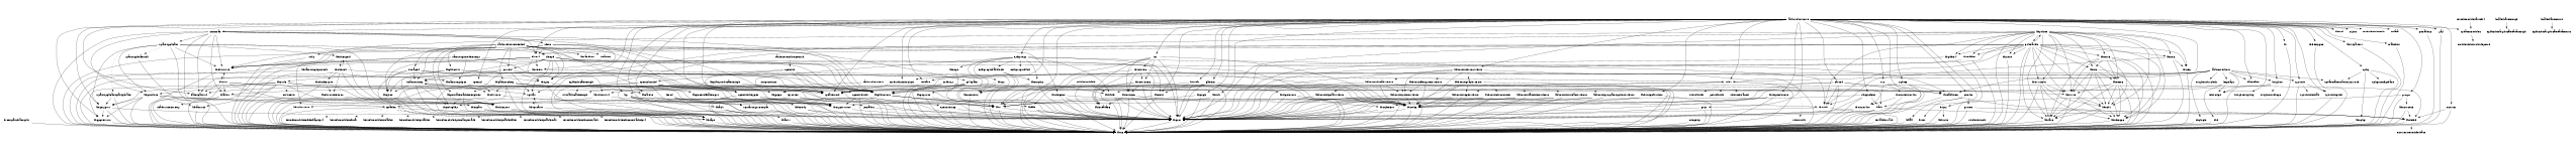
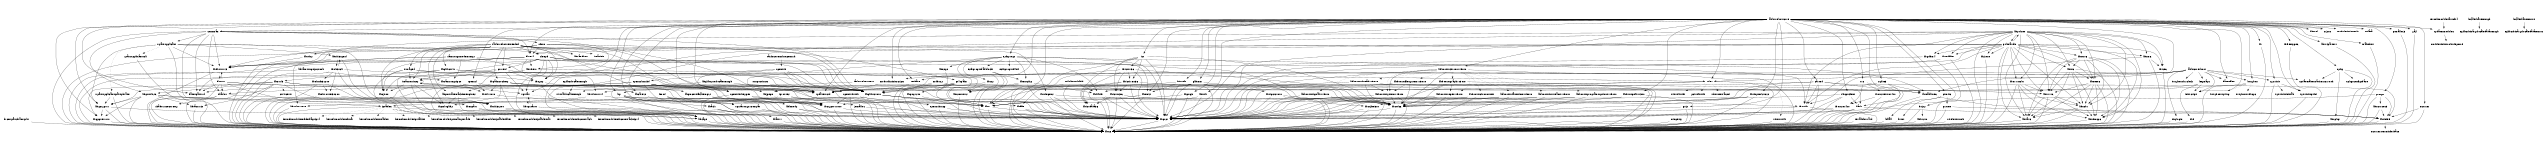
  digraph {
    node [shape=plaintext]
    bash
    libc6
    libgcc1
    libtinfo5
    ncurses_terminfo_base
    binutils
    libz1
    libxml2
    bluez4
    libdbus_1_3
    libglib_2_0_0
    libreadline6
    libudev0
    libusb_0_1_4
    libusb_1_0_0
    dbus_1
    libffi5
    udev
    update_rc_d
    base_passwd
    shadow
    libexpat1
    libx11_6
    pciutils_ids
    udev_extraconf
    udev_utils
    usbutils_ids
    brcm_patchram_plus
    busybox
    busybox_syslog
    busybox_udhcpc
    bzip2
    libbz2_0
    connman
    iptables
    libgnutls26
    ofono
    wpa_supplicant
    kernel_module_ip_tables
    kernel_module_ipt_masquerade
    kernel_module_iptable_filter
    kernel_module_iptable_nat
    kernel_module_nf_conntrack
    kernel_module_nf_conntrack_ipv4
    kernel_module_nf_defrag_ipv4
    kernel_module_nf_nat
    kernel_module_x_tables
    libcap2
    libgcrypt11
    libgpg_error0
    libtasn1_3
    shadow_securetty
    libnl_3_200
    libnl_3_genl
    wpa_supplicant_cli
    wpa_supplicant_passphrase
    libnl_3_cli
    db
    libxau6
    libxcb1
    libxdmcp6
    dhcp_client
    libcrypto1_0_0
    e2fsprogs
    e2fsprogs_badblocks
    e2fsprogs_blkid
    libblkid1
    libcom_err2
    libe2p2
    libext2fs2
    libss2
    libuuid1
    eglibc_locale_en_gb
    virtual_locale_en_gb
    fuser
    glibmm
    libsigc_2_0_0
    libstdc6
    gzip
    icu
    libicudata36
    libicui18n36
    libicutu36
    libicuuc36
    iproute2
    jemalloc
    kbd
    kernel_module_autofs4
    update_modules
    module_init_tools_depmod
    keymaps
    initscripts
    killall
    kmod
    libkmod2
    libacl1
    libattr1
    libboost_chrono1_50_0
    libboost_chrono_test
    libboost_date_time1_50_0
    libboost_filesystem1_50_0
    libboost_graph1_50_0
    libboost_iostreams1_50_0
    libboost_program_options1_50_0
    libboost_regex1_50_0
    libboost_signals1_50_0
    libboost_system1_50_0
    libboost_thread1_50_0
    libcares2
    libcjson1
    libcurl5
    curl_certs
    libfreetype6
    libgdbm4
    libglib_2_0_locale_en_gb
    libglibcurl0
    libhunspell_1_3_0
    libice6
    libjpeg8
    libjson0
    libncurses5
    libnl_nf_3_200
    libnl_route_3_200
    libnyx2
    libopkg1
    liborc_0_4_0
    liborc_test_0_4_0
    libpalmsocket2
    libpmloglib2
    libpmstatemachineengine2
    libssl1_0_0
    libpmcertificatemgr2
    libpng12_0
    libpng3
    libpulse0
    libsm6
    libsndfile1
    libx11_xcb1
    libxext6
    libxi6
    libxtst6
    pulseaudio
-   librdx2 [label=util2]
+   librdx2
    librolegen2
    libsamsung_ipc0
    libsamsung_ipc_tools
    libsqlite3_0
    libtinyxml2_6_2
    libupstart0
    upstart
    upstart_sysvcompat
    liburiparser1
    libxslt
    locale_base_en_gb
    eglibc_binary_localedata_en_gb
    locale_base_en_us
    eglibc_binary_localedata_en_us
    ltp
    luna_service2
    makedevs
    mdbus2
    mingetty
    modutils_initscripts
    ncurses
    netbase
    openssh
    openssh_keygen
    openssh_scp
    openssh_ssh
    openssh_sshd
    openssl
    opkg
    opkg_config_base
    update_alternatives_cworth
    orc
    parted
    powerd
    procps
    psmisc
    pstree
    ptmalloc3
    qt4_palm
    run_postinsts
    samsung_modem_mgr
    serial_forward
    sleepd
    sqlite3
    storaged
    sysvinit
    sysvinit_inittab
    sysvinit_pidof
    task_core_boot
    base_files
    busybox_hwclock
    tinylogin
    task_core_ssh_openssh
    task_webos_core
    libtool
    mjson
    module_init_tools
    tzdata
    yajl
    task_webos_extended
    libsandbox
    luna_init
    task_webos_test
    util_linux_blkid
    wireless_tools
    bash -> libc6
    bash -> libgcc1
    bash -> libtinfo5
    libgcc1 -> libc6
    libtinfo5 -> libc6
    libtinfo5 -> ncurses_terminfo_base [style=dotted]
    binutils -> libc6
    binutils -> libgcc1
    binutils -> libz1
    binutils -> libxml2
    libz1 -> libc6
    libz1 -> libgcc1
    libxml2 -> libc6
    libxml2 -> libz1
    bluez4 -> libc6
    bluez4 -> libdbus_1_3
    bluez4 -> libglib_2_0_0
    bluez4 -> libreadline6
    bluez4 -> libudev0
    bluez4 -> libusb_0_1_4
    bluez4 -> libusb_1_0_0
    libdbus_1_3 -> libc6
    libdbus_1_3 -> dbus_1 [style=dotted]
    libglib_2_0_0 -> libc6
    libglib_2_0_0 -> libgcc1
    libglib_2_0_0 -> libz1
    libglib_2_0_0 -> libffi5
    libreadline6 -> libc6
    libreadline6 -> libtinfo5
    libudev0 -> libc6
    libudev0 -> udev
    libusb_0_1_4 -> libc6
    libusb_0_1_4 -> libusb_1_0_0
    libusb_1_0_0 -> libc6
    dbus_1 -> libc6
    dbus_1 -> libdbus_1_3
    dbus_1 -> update_rc_d
    dbus_1 -> base_passwd
    dbus_1 -> shadow
    dbus_1 -> libexpat1
    dbus_1 -> libx11_6
    libffi5 -> libc6
    libffi5 -> libgcc1
    udev -> libc6
    udev -> libusb_0_1_4
    udev -> update_rc_d
    udev -> pciutils_ids [style=dotted]
    udev -> udev_extraconf [style=dotted]
    udev -> udev_utils [style=dotted]
    udev -> usbutils_ids [style=dotted]
    shadow -> libc6
    shadow -> libgcc1
    shadow -> shadow_securetty
    libexpat1 -> libc6
    libexpat1 -> libgcc1
    libx11_6 -> libc6
    libx11_6 -> libxau6
    libx11_6 -> libxcb1
    libx11_6 -> libxdmcp6
    udev_utils -> libc6
    brcm_patchram_plus -> libc6
    busybox -> libc6
    busybox -> update_rc_d
    busybox -> busybox_syslog [style=dotted]
    busybox -> busybox_udhcpc [style=dotted]
    bzip2 -> libc6
    bzip2 -> libbz2_0
    libbz2_0 -> libc6
    connman -> libc6
    connman -> bluez4
    connman -> libdbus_1_3
    connman -> libglib_2_0_0
    connman -> update_rc_d
    connman -> base_passwd
    connman -> shadow
    connman -> iptables
    connman -> libgnutls26
    connman -> ofono
    connman -> wpa_supplicant
    iptables -> libc6
    iptables -> libgcc1
    iptables -> kernel_module_ip_tables [style=dotted]
    iptables -> kernel_module_ipt_masquerade [style=dotted]
    iptables -> kernel_module_iptable_filter [style=dotted]
    iptables -> kernel_module_iptable_nat [style=dotted]
    iptables -> kernel_module_nf_conntrack [style=dotted]
    iptables -> kernel_module_nf_conntrack_ipv4 [style=dotted]
    iptables -> kernel_module_nf_defrag_ipv4 [style=dotted]
    iptables -> kernel_module_nf_nat [style=dotted]
    iptables -> kernel_module_x_tables [style=dotted]
    libgnutls26 -> libc6
    libgnutls26 -> libz1
    libgnutls26 -> libcap2
    libgnutls26 -> libgcrypt11
    libgnutls26 -> libgpg_error0
    libgnutls26 -> libtasn1_3
    ofono -> libc6
    ofono -> bluez4
    ofono -> libdbus_1_3
    ofono -> libglib_2_0_0
    ofono -> libudev0
    ofono -> update_rc_d
    wpa_supplicant -> libc6
    wpa_supplicant -> libdbus_1_3
    wpa_supplicant -> update_rc_d
-   wpa_supplicant -> libgnutls26
    wpa_supplicant -> libgcrypt11
    wpa_supplicant -> libnl_3_200
    wpa_supplicant -> libnl_3_genl
    wpa_supplicant -> wpa_supplicant_cli [style=dotted]
    wpa_supplicant -> wpa_supplicant_passphrase [style=dotted]
    libcap2 -> libc6
    libgcrypt11 -> libc6
    libgcrypt11 -> libcap2
    libgcrypt11 -> libgpg_error0
    libgpg_error0 -> libc6
    libtasn1_3 -> libc6
    libnl_3_200 -> libc6
    libnl_3_200 -> libgcc1
    libnl_3_genl -> libc6
    libnl_3_genl -> libnl_3_200
    libnl_3_genl -> libnl_3_cli
    wpa_supplicant_cli -> libc6
    wpa_supplicant_passphrase -> libc6
    wpa_supplicant_passphrase -> libgcrypt11
    libnl_3_cli -> libc6
    libnl_3_cli -> libgcc1
    libnl_3_cli -> libnl_3_200
    libnl_3_cli -> libnl_3_genl
    libnl_3_cli -> libnl_nf_3_200
    libnl_3_cli -> libnl_route_3_200
    db -> libc6
    libxau6 -> libc6
    libxcb1 -> libc6
    libxcb1 -> libxau6
    libxcb1 -> libxdmcp6
    libxdmcp6 -> libc6
    dhcp_client -> bash
    dhcp_client -> libc6
    dhcp_client -> libgcc1
    dhcp_client -> libcrypto1_0_0
    libcrypto1_0_0 -> libc6
    libcrypto1_0_0 -> libgcc1
    e2fsprogs -> libc6
    e2fsprogs -> libgcc1
    e2fsprogs -> e2fsprogs_badblocks
    e2fsprogs -> e2fsprogs_blkid
    e2fsprogs -> libblkid1
    e2fsprogs -> libcom_err2
    e2fsprogs -> libe2p2
    e2fsprogs -> libext2fs2
    e2fsprogs -> libss2
    e2fsprogs -> libuuid1
    e2fsprogs_badblocks -> libc6
    e2fsprogs_badblocks -> libcom_err2
    e2fsprogs_badblocks -> libext2fs2
    libblkid1 -> libc6
    libblkid1 -> libgcc1
    libblkid1 -> libuuid1
    libcom_err2 -> libc6
    libe2p2 -> libc6
    libext2fs2 -> libc6
    libext2fs2 -> libgcc1
    libext2fs2 -> libblkid1
    libext2fs2 -> libcom_err2
    libss2 -> libc6
    libss2 -> libcom_err2
    libuuid1 -> libc6
    libuuid1 -> libgcc1
    eglibc_locale_en_gb -> virtual_locale_en_gb
    fuser -> libc6
    glibmm -> libc6
    glibmm -> libgcc1
    glibmm -> libz1
    glibmm -> libglib_2_0_0
    glibmm -> libffi5
    glibmm -> libsigc_2_0_0
    glibmm -> libstdc6
    libsigc_2_0_0 -> libc6
    libsigc_2_0_0 -> libgcc1
    libsigc_2_0_0 -> libstdc6
    libstdc6 -> libc6
    libstdc6 -> libgcc1
    gzip -> libc6
    gzip -> libgcc1
    icu -> libc6
    icu -> libgcc1
    icu -> libstdc6
    icu -> libicudata36
    icu -> libicui18n36
    icu -> libicutu36
    icu -> libicuuc36
    libicui18n36 -> libc6
    libicui18n36 -> libgcc1
    libicui18n36 -> libstdc6
    libicui18n36 -> libicudata36
    libicui18n36 -> libicuuc36
    libicutu36 -> libc6
    libicutu36 -> libgcc1
    libicutu36 -> libstdc6
    libicutu36 -> libicudata36
    libicutu36 -> libicui18n36
    libicutu36 -> libicuuc36
    libicuuc36 -> libc6
    libicuuc36 -> libgcc1
    libicuuc36 -> libstdc6
    libicuuc36 -> libicudata36
    iproute2 -> libc6
    iproute2 -> libgcc1
    iproute2 -> iptables
    jemalloc -> libc6
    jemalloc -> libgcc1
    kbd -> libc6
    kernel_module_autofs4 -> update_modules
    update_modules -> module_init_tools_depmod
    keymaps -> update_rc_d
    keymaps -> kbd
    keymaps -> initscripts
    killall -> libc6
    kmod -> libc6
    kmod -> libgcc1
    kmod -> libkmod2
    libkmod2 -> libc6
    libkmod2 -> libgcc1
    libacl1 -> libc6
    libacl1 -> libattr1
    libattr1 -> libc6
    libboost_chrono1_50_0 -> libc6
    libboost_chrono1_50_0 -> libgcc1
    libboost_chrono1_50_0 -> libstdc6
    libboost_chrono1_50_0 -> libboost_chrono_test [style=dotted]
    libboost_chrono1_50_0 -> libboost_date_time1_50_0 [style=dotted]
    libboost_chrono1_50_0 -> libboost_filesystem1_50_0 [style=dotted]
    libboost_chrono1_50_0 -> libboost_graph1_50_0 [style=dotted]
    libboost_chrono1_50_0 -> libboost_iostreams1_50_0 [style=dotted]
    libboost_chrono1_50_0 -> libboost_program_options1_50_0 [style=dotted]
    libboost_chrono1_50_0 -> libboost_regex1_50_0 [style=dotted]
    libboost_chrono1_50_0 -> libboost_signals1_50_0 [style=dotted]
    libboost_chrono1_50_0 -> libboost_system1_50_0 [style=dotted]
    libboost_chrono1_50_0 -> libboost_system1_50_0
    libboost_chrono1_50_0 -> libboost_thread1_50_0 [style=dotted]
    libboost_chrono_test -> libc6
    libboost_chrono_test -> libgcc1
    libboost_chrono_test -> libstdc6
    libboost_date_time1_50_0 -> libc6
    libboost_date_time1_50_0 -> libgcc1
    libboost_date_time1_50_0 -> libstdc6
    libboost_filesystem1_50_0 -> libc6
    libboost_filesystem1_50_0 -> libgcc1
    libboost_filesystem1_50_0 -> libstdc6
    libboost_filesystem1_50_0 -> libboost_system1_50_0
    libboost_graph1_50_0 -> libc6
    libboost_graph1_50_0 -> libgcc1
    libboost_graph1_50_0 -> libstdc6
    libboost_graph1_50_0 -> libboost_regex1_50_0
    libboost_iostreams1_50_0 -> libc6
    libboost_iostreams1_50_0 -> libgcc1
    libboost_iostreams1_50_0 -> libstdc6
    libboost_program_options1_50_0 -> libc6
    libboost_program_options1_50_0 -> libgcc1
    libboost_program_options1_50_0 -> libstdc6
    libboost_regex1_50_0 -> libc6
    libboost_regex1_50_0 -> libgcc1
    libboost_regex1_50_0 -> libstdc6
    libboost_signals1_50_0 -> libc6
    libboost_signals1_50_0 -> libgcc1
    libboost_signals1_50_0 -> libstdc6
    libboost_system1_50_0 -> libc6
    libboost_system1_50_0 -> libgcc1
    libboost_system1_50_0 -> libstdc6
    libboost_thread1_50_0 -> libc6
    libboost_thread1_50_0 -> libgcc1
    libboost_thread1_50_0 -> libstdc6
    libboost_thread1_50_0 -> libboost_system1_50_0
    libcares2 -> libc6
    libcjson1 -> libc6
    libcurl5 -> libc6
    libcurl5 -> libgcc1
    libcurl5 -> libz1
    libcurl5 -> libgnutls26
    libcurl5 -> libcap2
    libcurl5 -> libgcrypt11
    libcurl5 -> libgpg_error0
    libcurl5 -> libtasn1_3
    libcurl5 -> curl_certs [style=dotted]
    libfreetype6 -> libc6
    libgdbm4 -> libc6
    libgdbm4 -> libgcc1
    libglib_2_0_locale_en_gb -> libglib_2_0_0
    libglib_2_0_locale_en_gb -> virtual_locale_en_gb
    libglibcurl0 -> libc6
    libglibcurl0 -> libgcc1
    libglibcurl0 -> libglib_2_0_0
    libglibcurl0 -> libcurl5
    libhunspell_1_3_0 -> libc6
    libhunspell_1_3_0 -> libgcc1
    libhunspell_1_3_0 -> libstdc6
    libice6 -> libc6
    libjpeg8 -> libc6
    libjson0 -> libc6
    libncurses5 -> libc6
    libncurses5 -> libtinfo5
    libnl_nf_3_200 -> libc6
    libnl_nf_3_200 -> libnl_3_200
    libnl_nf_3_200 -> libnl_route_3_200
    libnl_route_3_200 -> libc6
    libnl_route_3_200 -> libnl_3_200
    libnyx2 -> libc6
    libnyx2 -> libglib_2_0_0
    libopkg1 -> libc6
    liborc_0_4_0 -> libc6
    liborc_0_4_0 -> libgcc1
    liborc_test_0_4_0 -> libc6
    liborc_test_0_4_0 -> liborc_0_4_0
    libpalmsocket2 -> libc6
    libpalmsocket2 -> libglib_2_0_0
    libpalmsocket2 -> libcrypto1_0_0
    libpalmsocket2 -> libcares2
    libpalmsocket2 -> libpmloglib2
    libpalmsocket2 -> libpmstatemachineengine2
    libpalmsocket2 -> libssl1_0_0
    libpmloglib2 -> libc6
    libpmstatemachineengine2 -> libc6
    libpmstatemachineengine2 -> libpmloglib2
    libssl1_0_0 -> libc6
    libssl1_0_0 -> libcrypto1_0_0
    libpmcertificatemgr2 -> libc6
    libpmcertificatemgr2 -> libcrypto1_0_0
    libpng12_0 -> libc6
    libpng12_0 -> libz1
    libpng3 -> libc6
    libpng3 -> libz1
    libpulse0 -> libc6
    libpulse0 -> libgcc1
    libpulse0 -> libdbus_1_3
    libpulse0 -> libx11_6
    libpulse0 -> libcap2
    libpulse0 -> libxau6
    libpulse0 -> libxcb1
    libpulse0 -> libxdmcp6
    libpulse0 -> libuuid1
    libpulse0 -> libgdbm4
    libpulse0 -> libice6
    libpulse0 -> libjson0
    libpulse0 -> libsm6
    libpulse0 -> libsndfile1
    libpulse0 -> libx11_xcb1
    libpulse0 -> libxext6
    libpulse0 -> libxi6
    libpulse0 -> libxtst6
    libpulse0 -> pulseaudio
    libsm6 -> libc6
    libsm6 -> libuuid1
    libsm6 -> libice6
    libsndfile1 -> libc6
    libsndfile1 -> libgcc1
    libx11_xcb1 -> libc6
    libx11_xcb1 -> libx11_6
    libx11_xcb1 -> libxau6
    libx11_xcb1 -> libxcb1
    libx11_xcb1 -> libxdmcp6
    libxext6 -> libc6
    libxext6 -> libx11_6
    libxext6 -> libxau6
    libxext6 -> libxcb1
    libxext6 -> libxdmcp6
    libxi6 -> libc6
    libxi6 -> libx11_6
    libxi6 -> libxau6
    libxi6 -> libxcb1
    libxi6 -> libxdmcp6
    libxi6 -> libxext6
    libxtst6 -> libc6
    libxtst6 -> libx11_6
    libxtst6 -> libxau6
    libxtst6 -> libxcb1
    libxtst6 -> libxdmcp6
    libxtst6 -> libxext6
    libxtst6 -> libxi6
    pulseaudio -> libc6
    pulseaudio -> libgcc1
    pulseaudio -> bluez4
    pulseaudio -> libdbus_1_3
    pulseaudio -> libx11_6
    pulseaudio -> libcap2
    pulseaudio -> libxau6
    pulseaudio -> libxcb1
    pulseaudio -> libxdmcp6
    pulseaudio -> libuuid1
    pulseaudio -> libgdbm4
    pulseaudio -> libice6
    pulseaudio -> libjson0
    pulseaudio -> libpulse0
    pulseaudio -> libsm6
    pulseaudio -> libsndfile1
    pulseaudio -> libx11_xcb1
    pulseaudio -> libxext6
    pulseaudio -> libxi6
    pulseaudio -> libxtst6
    librdx2 -> libc6
    librolegen2 -> libc6
    librolegen2 -> libgcc1
    librolegen2 -> libstdc6
    libsamsung_ipc0 -> libc6
    libsamsung_ipc0 -> libcrypto1_0_0
    libsamsung_ipc0 -> libssl1_0_0
    libsamsung_ipc_tools -> libc6
    libsamsung_ipc_tools -> libsamsung_ipc0
    libsqlite3_0 -> libc6
    libsqlite3_0 -> libgcc1
    libtinyxml2_6_2 -> libc6
    libtinyxml2_6_2 -> libgcc1
    libtinyxml2_6_2 -> libstdc6
    libupstart0 -> libc6
    libupstart0 -> upstart
    upstart -> libupstart0 [style=dotted]
    upstart -> upstart_sysvcompat [style=dotted]
    upstart_sysvcompat -> libc6
    liburiparser1 -> libc6
    libxslt -> libc6
    libxslt -> libz1
    locale_base_en_gb -> eglibc_binary_localedata_en_gb
    locale_base_en_us -> eglibc_binary_localedata_en_us
    ltp -> libc6
    ltp -> libgcc1
    ltp -> libcap2
    ltp -> libcrypto1_0_0
    ltp -> libacl1
    luna_service2 -> libc6
    luna_service2 -> libglib_2_0_0
    luna_service2 -> libcjson1
    luna_service2 -> libpmloglib2
    luna_service2 -> upstart
    luna_service2 -> luna_service2
    makedevs -> libc6
    mdbus2 -> libc6
    mdbus2 -> libglib_2_0_0
    mdbus2 -> libreadline6
    mingetty -> libc6
    modutils_initscripts -> update_rc_d
    ncurses -> libc6
    ncurses -> libtinfo5
    netbase -> update_rc_d
    openssh -> update_rc_d
    openssh -> openssh_keygen
    openssh -> openssh_scp
    openssh -> openssh_ssh
    openssh -> openssh_sshd
    openssh_keygen -> libc6
    openssh_keygen -> libgcc1
    openssh_keygen -> libcrypto1_0_0
    openssh_scp -> libc6
    openssh_scp -> libgcc1
    openssh_ssh -> libc6
    openssh_ssh -> libgcc1
    openssh_ssh -> libz1
    openssh_ssh -> libcrypto1_0_0
    openssh_sshd -> libc6
    openssh_sshd -> libz1
    openssh_sshd -> update_rc_d
    openssh_sshd -> base_passwd
    openssh_sshd -> shadow
    openssh_sshd -> libcrypto1_0_0
    openssh_sshd -> openssh_keygen
    openssl -> libc6
    openssl -> libcrypto1_0_0
    openssl -> libssl1_0_0
    opkg -> libc6
    opkg -> libopkg1
    opkg -> opkg_config_base
    opkg -> update_alternatives_cworth
    orc -> libc6
    orc -> liborc_0_4_0
    orc -> liborc_test_0_4_0
    parted -> libc6
    parted -> libgcc1
    parted -> libtinfo5
    parted -> libreadline6
    parted -> libblkid1
    parted -> libuuid1
    powerd -> libc6
    powerd -> libglib_2_0_0
    powerd -> libcjson1
    powerd -> libnyx2
    powerd -> upstart
    powerd -> luna_service2
    procps -> libc6
    procps -> libgcc1
+   procps -> libtinfo5
    procps -> libncurses5
    psmisc -> fuser
    psmisc -> killall
    psmisc -> pstree
    pstree -> libc6
    pstree -> libtinfo5
    ptmalloc3 -> libc6
    qt4_palm -> libc6
    qt4_palm -> libgcc1
    qt4_palm -> libglib_2_0_0
    qt4_palm -> libstdc6
    qt4_palm -> libjpeg8
    qt4_palm -> libpng12_0
    run_postinsts -> update_rc_d
    samsung_modem_mgr -> libc6
    samsung_modem_mgr -> libdbus_1_3
    samsung_modem_mgr -> libglib_2_0_0
    samsung_modem_mgr -> update_rc_d
    samsung_modem_mgr -> libsamsung_ipc0
    serial_forward -> libc6
    sleepd -> libc6
    sleepd -> libxml2
    sleepd -> libglib_2_0_0
    sleepd -> libcjson1
    sleepd -> libnyx2
    sleepd -> libsqlite3_0
    sleepd -> upstart
    sleepd -> luna_service2
    sleepd -> powerd
    sqlite3 -> libc6
    sqlite3 -> libreadline6
    sqlite3 -> libsqlite3_0
    storaged -> libc6
    storaged -> libglib_2_0_0
    storaged -> libcjson1
    storaged -> libnyx2
    storaged -> luna_service2
    sysvinit -> libc6
    sysvinit -> sysvinit_inittab
    sysvinit -> sysvinit_pidof
    sysvinit_pidof -> libc6
    task_core_boot -> udev
    task_core_boot -> base_passwd
    task_core_boot -> busybox
    task_core_boot -> keymaps
    task_core_boot -> initscripts
    task_core_boot -> modutils_initscripts
    task_core_boot -> netbase
    task_core_boot -> update_alternatives_cworth
    task_core_boot -> sysvinit
    task_core_boot -> base_files
    task_core_boot -> busybox_hwclock
    task_core_boot -> tinylogin
    tinylogin -> libc6
    task_core_ssh_openssh -> openssh
    task_webos_core -> bash
    task_webos_core -> binutils
    task_webos_core -> libz1
    task_webos_core -> libxml2
    task_webos_core -> bluez4
    task_webos_core -> libglib_2_0_0
    task_webos_core -> libreadline6
    task_webos_core -> udev
    task_webos_core -> update_rc_d
    task_webos_core -> base_passwd
    task_webos_core -> busybox
    task_webos_core -> bzip2
    task_webos_core -> connman
    task_webos_core -> libgcrypt11
    task_webos_core -> libgpg_error0
    task_webos_core -> db
    task_webos_core -> dhcp_client
    task_webos_core -> e2fsprogs
    task_webos_core -> glibmm
    task_webos_core -> gzip
    task_webos_core -> icu
    task_webos_core -> iproute2
    task_webos_core -> update_modules
    task_webos_core -> initscripts
    task_webos_core -> libboost_chrono1_50_0
    task_webos_core -> libcares2
    task_webos_core -> libfreetype6
    task_webos_core -> libhunspell_1_3_0
    task_webos_core -> libjpeg8
    task_webos_core -> libpng3
    task_webos_core -> libtinyxml2_6_2
    task_webos_core -> upstart
    task_webos_core -> upstart_sysvcompat
    task_webos_core -> liburiparser1
    task_webos_core -> libxslt
    task_webos_core -> ltp
    task_webos_core -> makedevs
    task_webos_core -> modutils_initscripts
    task_webos_core -> ncurses
    task_webos_core -> netbase
    task_webos_core -> openssl
    task_webos_core -> opkg
    task_webos_core -> orc
    task_webos_core -> parted
    task_webos_core -> procps
    task_webos_core -> psmisc
    task_webos_core -> ptmalloc3
    task_webos_core -> sqlite3
    task_webos_core -> sysvinit
    task_webos_core -> sysvinit_pidof
    task_webos_core -> base_files
    task_webos_core -> libtool
    task_webos_core -> mjson
    task_webos_core -> module_init_tools
    task_webos_core -> tzdata
    task_webos_core -> yajl
    yajl -> libc6
    task_webos_extended -> jemalloc
    task_webos_extended -> libcjson1
    task_webos_extended -> libglibcurl0
    task_webos_extended -> libnyx2
    task_webos_extended -> libpalmsocket2
    task_webos_extended -> libpmloglib2
    task_webos_extended -> libpmstatemachineengine2
    task_webos_extended -> libpmcertificatemgr2
    task_webos_extended -> librdx2
    task_webos_extended -> librolegen2
    task_webos_extended -> luna_service2
    task_webos_extended -> powerd
    task_webos_extended -> qt4_palm
    task_webos_extended -> sleepd
    task_webos_extended -> storaged
    task_webos_extended -> libsandbox
    task_webos_extended -> luna_init
    task_webos_test -> bash
    task_webos_test -> ltp
    util_linux_blkid -> libc6
    util_linux_blkid -> libgcc1
    util_linux_blkid -> libblkid1
    wireless_tools -> libc6
  }
